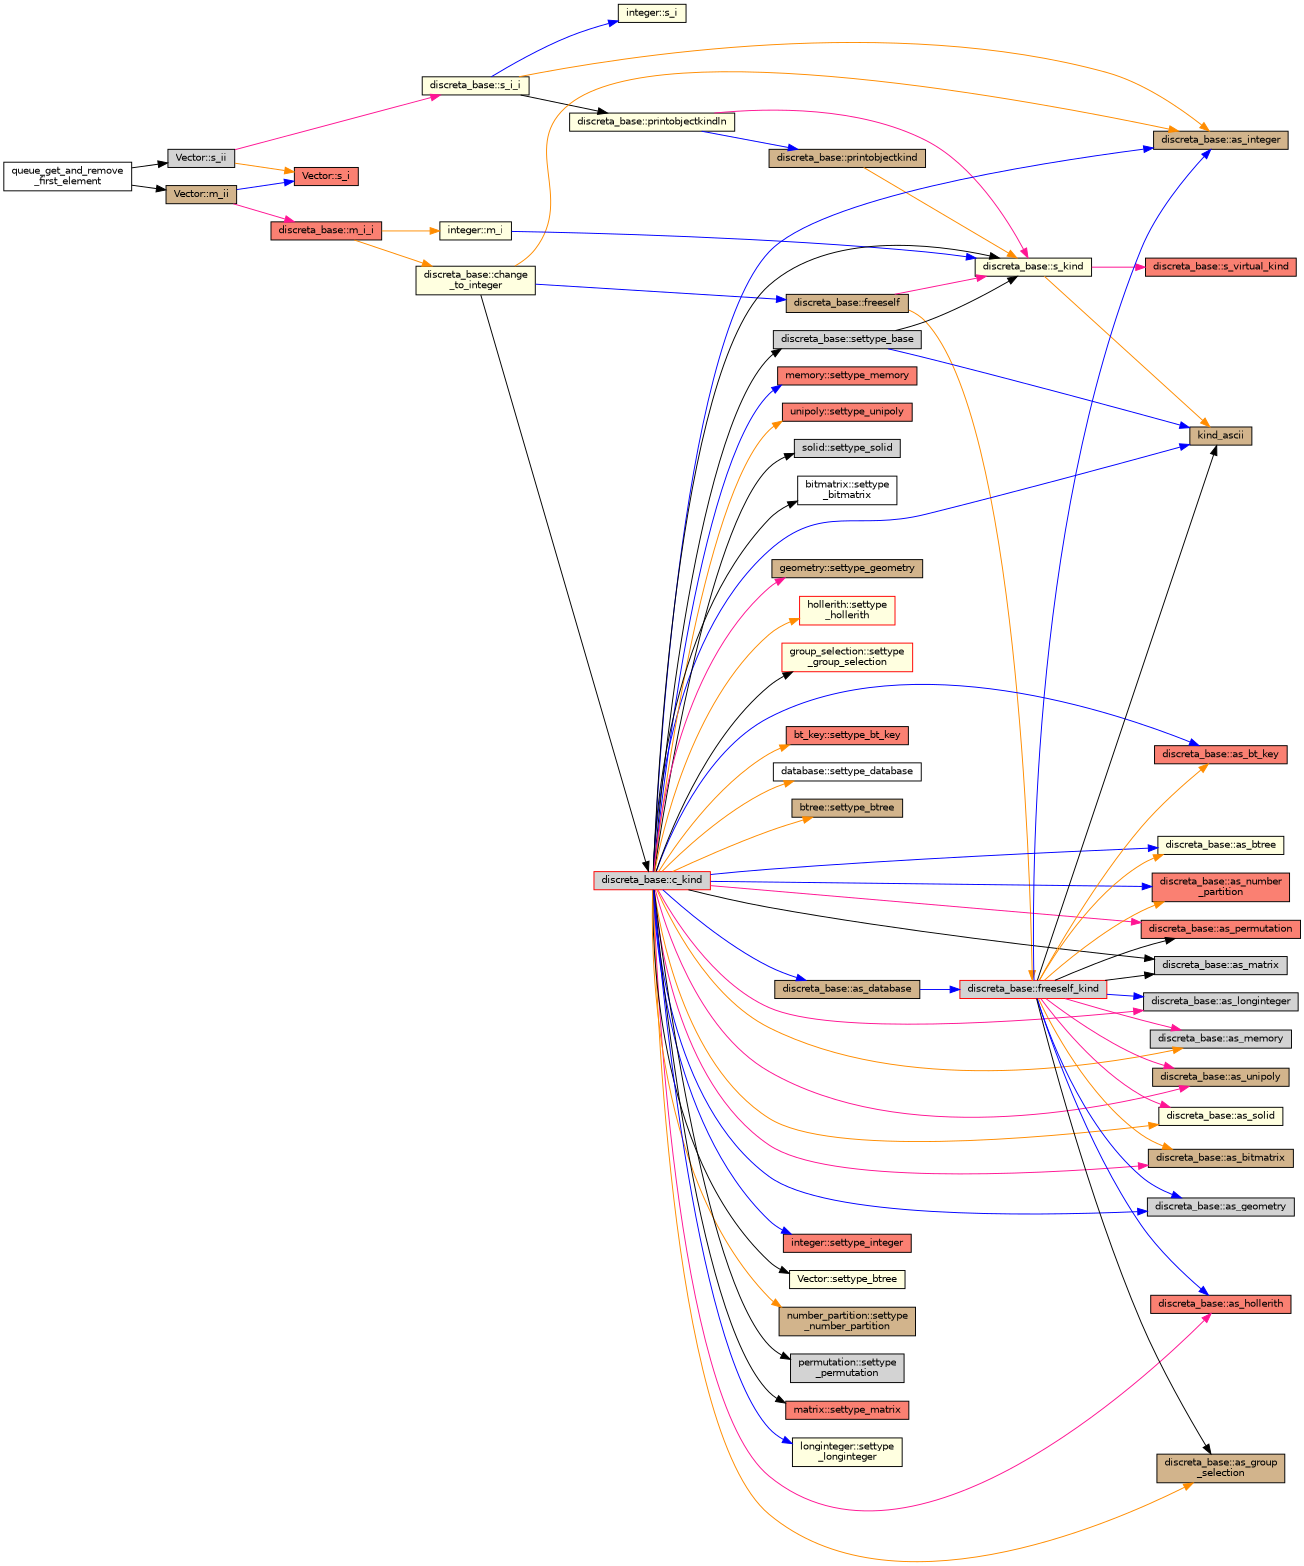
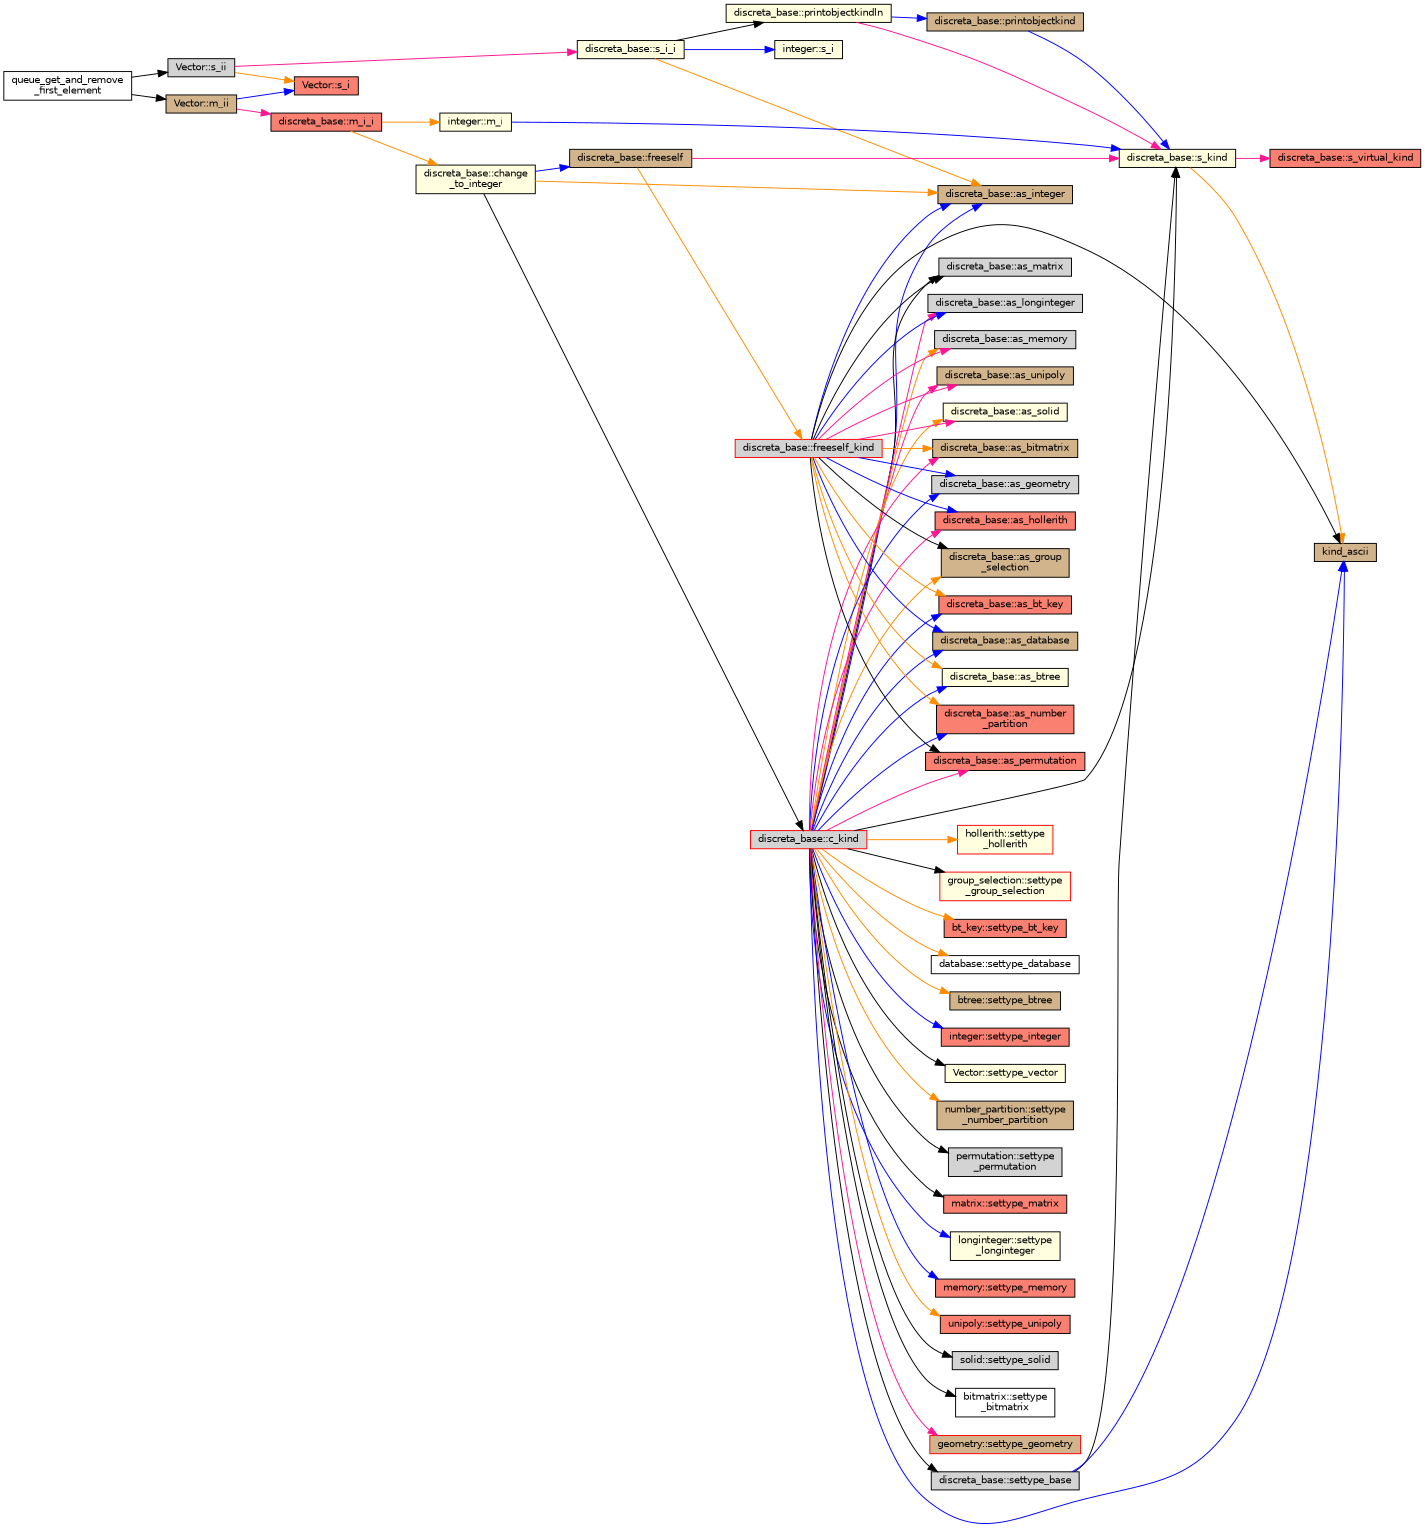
  digraph {
    rankdir=LR
    node [color=black fillcolor=tan fontname=Helvetica fontsize=10 shape=record style=filled]
    edge [color=darkorange fontname=Helvetica fontsize=10 labelfontname=Helvetica labelfontsize=10 style=solid]
    n1 [fillcolor=white fontcolor=black height=0.2 label="queue_get_and_remove\l_first_element" width=0.4]
    n2 [fillcolor=lightgrey height=0.2 label="Vector::s_ii" width=0.4]
    n3 [height=0.2 label="Vector::m_ii" width=0.4]
    n4 [fillcolor=salmon height=0.2 label="Vector::s_i" width=0.4]
    n5 [fillcolor=lightyellow height=0.2 label="discreta_base::s_i_i" width=0.4]
    n6 [fillcolor=salmon height=0.2 label="discreta_base::m_i_i" width=0.4]
    n7 [fillcolor=lightyellow height=0.2 label="discreta_base::printobjectkindln" width=0.4]
    n8 [height=0.2 label="discreta_base::as_integer" width=0.4]
    n9 [fillcolor=lightyellow height=0.2 label="integer::s_i" width=0.4]
    n10 [fillcolor=lightyellow height=0.2 label="discreta_base::s_kind" width=0.4]
    n11 [fillcolor=salmon height=0.2 label="discreta_base::s_virtual_kind" width=0.4]
    n12 [height=0.2 label=kind_ascii width=0.4]
    n13 [height=0.2 label="discreta_base::printobjectkind" width=0.4]
    n14 [fillcolor=lightyellow height=0.2 label="discreta_base::change\l_to_integer" width=0.4]
    n15 [fillcolor=lightyellow height=0.2 label="integer::m_i" width=0.4]
    n16 [height=0.2 label="discreta_base::freeself" width=0.4]
    n17 [color=red fillcolor=lightgrey height=0.2 label="discreta_base::c_kind" width=0.4]
    n18 [color=red fillcolor=lightgrey height=0.2 label="discreta_base::freeself_kind" width=0.4]
    n19 [fillcolor=salmon height=0.2 label="discreta_base::as_number\l_partition" width=0.4]
    n20 [fillcolor=salmon height=0.2 label="discreta_base::as_permutation" width=0.4]
    n21 [fillcolor=lightgrey height=0.2 label="discreta_base::as_matrix" width=0.4]
    n22 [fillcolor=lightgrey height=0.2 label="discreta_base::as_longinteger" width=0.4]
    n23 [fillcolor=lightgrey height=0.2 label="discreta_base::as_memory" width=0.4]
    n24 [height=0.2 label="discreta_base::as_unipoly" width=0.4]
    n25 [fillcolor=lightyellow height=0.2 label="discreta_base::as_solid" width=0.4]
    n26 [height=0.2 label="discreta_base::as_bitmatrix" width=0.4]
    n27 [fillcolor=lightgrey height=0.2 label="discreta_base::as_geometry" width=0.4]
    n28 [fillcolor=salmon height=0.2 label="discreta_base::as_hollerith" width=0.4]
    n29 [height=0.2 label="discreta_base::as_group\l_selection" width=0.4]
    n30 [fillcolor=salmon height=0.2 label="discreta_base::as_bt_key" width=0.4]
    n31 [height=0.2 label="discreta_base::as_database" width=0.4]
    n32 [fillcolor=lightyellow height=0.2 label="discreta_base::as_btree" width=0.4]
    n33 [fillcolor=lightgrey height=0.2 label="discreta_base::settype_base" width=0.4]
    n34 [fillcolor=salmon height=0.2 label="integer::settype_integer" width=0.4]
-   n35 [fillcolor=lightyellow height=0.2 label="Vector::settype_btree" width=0.4]
+   n35 [fillcolor=lightyellow height=0.2 label="Vector::settype_vector" width=0.4]
    n36 [height=0.2 label="number_partition::settype\l_number_partition" width=0.4]
    n37 [fillcolor=lightgrey height=0.2 label="permutation::settype\l_permutation" width=0.4]
    n38 [fillcolor=salmon height=0.2 label="matrix::settype_matrix" width=0.4]
    n39 [fillcolor=lightyellow height=0.2 label="longinteger::settype\l_longinteger" width=0.4]
    n40 [fillcolor=salmon height=0.2 label="memory::settype_memory" width=0.4]
    n41 [fillcolor=salmon height=0.2 label="unipoly::settype_unipoly" width=0.4]
    n42 [fillcolor=lightgrey height=0.2 label="solid::settype_solid" width=0.4]
    n43 [fillcolor=white height=0.2 label="bitmatrix::settype\l_bitmatrix" width=0.4]
-   n44 [height=0.2 label="geometry::settype_geometry" width=0.4]
+   n44 [color=red height=0.2 label="geometry::settype_geometry" width=0.4]
    n45 [color=red fillcolor=lightyellow height=0.2 label="hollerith::settype\l_hollerith" width=0.4]
    n46 [color=red fillcolor=lightyellow height=0.2 label="group_selection::settype\l_group_selection" width=0.4]
    n47 [fillcolor=salmon height=0.2 label="bt_key::settype_bt_key" width=0.4]
    n48 [fillcolor=white height=0.2 label="database::settype_database" width=0.4]
    n49 [height=0.2 label="btree::settype_btree" width=0.4]
    n1 -> n2 [color=black]
    n1 -> n3 [color=black]
    n2 -> n4
    n2 -> n5 [color=deeppink]
    n3 -> n4 [color=blue]
    n3 -> n6 [color=deeppink]
    n5 -> n7 [color=black]
    n5 -> n8
    n5 -> n9 [color=blue]
    n6 -> n14
    n6 -> n15
    n7 -> n10 [color=deeppink]
    n7 -> n13 [color=blue]
    n10 -> n11 [color=deeppink]
    n10 -> n12
-   n13 -> n10
+   n13 -> n10 [color=blue]
    n14 -> n8
    n14 -> n16 [color=blue]
    n14 -> n17 [color=black]
    n15 -> n10 [color=blue]
    n16 -> n10 [color=deeppink]
    n16 -> n18
    n17 -> n8 [color=blue]
    n17 -> n10 [color=black]
    n17 -> n12 [color=blue]
    n17 -> n19 [color=blue]
    n17 -> n20 [color=deeppink]
    n17 -> n21 [color=black]
    n17 -> n22 [color=deeppink]
    n17 -> n23
    n17 -> n24 [color=deeppink]
    n17 -> n25
    n17 -> n26 [color=deeppink]
    n17 -> n27 [color=blue]
    n17 -> n28 [color=deeppink]
    n17 -> n29
    n17 -> n30 [color=blue]
    n17 -> n31 [color=blue]
    n17 -> n32 [color=blue]
    n17 -> n33 [color=black]
    n17 -> n34 [color=blue]
    n17 -> n35 [color=black]
    n17 -> n36
    n17 -> n37 [color=black]
    n17 -> n38 [color=black]
    n17 -> n39 [color=blue]
    n17 -> n40 [color=blue]
    n17 -> n41
    n17 -> n42 [color=black]
    n17 -> n43 [color=black]
    n17 -> n44 [color=deeppink]
    n17 -> n45
    n17 -> n46 [color=black]
    n17 -> n47
    n17 -> n48
    n17 -> n49
    n18 -> n8 [color=blue]
    n18 -> n12 [color=black]
    n18 -> n19
    n18 -> n20 [color=black]
    n18 -> n21 [color=black]
    n18 -> n22 [color=blue]
    n18 -> n23 [color=deeppink]
    n18 -> n24 [color=deeppink]
    n18 -> n25 [color=deeppink]
    n18 -> n26
    n18 -> n27 [color=blue]
    n18 -> n28 [color=blue]
    n18 -> n29 [color=black]
    n18 -> n30
-   n31 -> n18 [color=blue]
+   n18 -> n31 [color=blue]
    n18 -> n32
    n33 -> n10 [color=black]
    n33 -> n12 [color=blue]
  }
